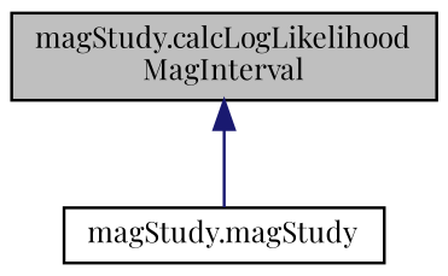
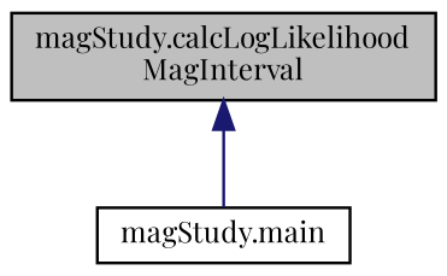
  digraph {
    rankdir=TB
    fontname="Playfair Display"
    node [color=black fontname="Playfair Display" fontsize=10 shape=record style=filled]
    n1 [fillcolor=grey75 fontcolor=black height=0.2 label="magStudy.calcLogLikelihood\lMagInterval" width=0.4]
-   n2 [fillcolor=white height=0.2 label="magStudy.magStudy" width=0.4]
+   n2 [fillcolor=white height=0.2 label="magStudy.main" width=0.4]
    n1 -> n2 [color=midnightblue dir=back fontname="Playfair Display" fontsize=10 labelfontname=Helvetica labelfontsize=10 style=solid]
  }
